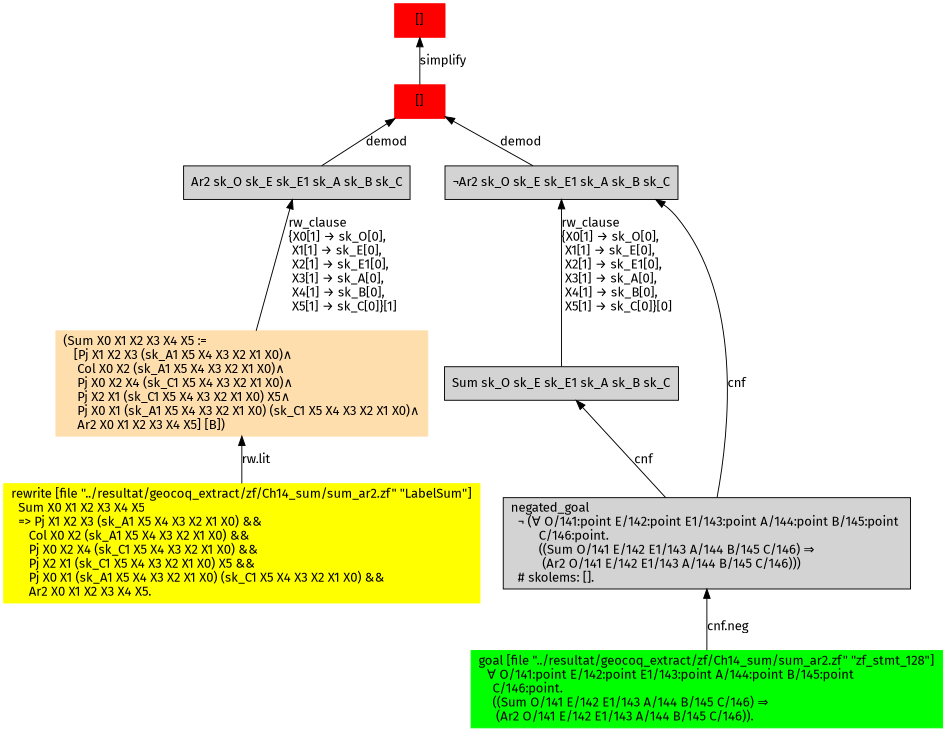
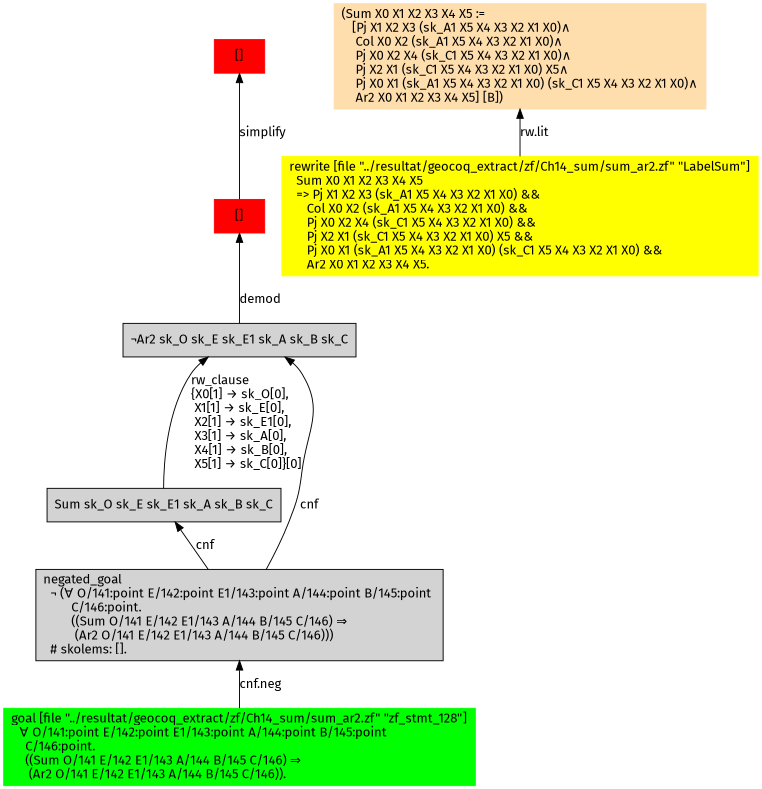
  digraph {
    fontname="Fira Sans"
    node [fontname="Fira Sans" shape=box style=filled]
    edge [dir=back fontname="Fira Sans"]
    n1 [color=red label="[]"]
    n2 [color=red label="[]"]
-   n3 [label="Ar2 sk_O sk_E sk_E1 sk_A sk_B sk_C\l"]
    n4 [label="¬Ar2 sk_O sk_E sk_E1 sk_A sk_B sk_C\l"]
    n5 [color=navajowhite label="(Sum X0 X1 X2 X3 X4 X5 :=\l   [Pj X1 X2 X3 (sk_A1 X5 X4 X3 X2 X1 X0)∧\l    Col X0 X2 (sk_A1 X5 X4 X3 X2 X1 X0)∧\l    Pj X0 X2 X4 (sk_C1 X5 X4 X3 X2 X1 X0)∧\l    Pj X2 X1 (sk_C1 X5 X4 X3 X2 X1 X0) X5∧\l    Pj X0 X1 (sk_A1 X5 X4 X3 X2 X1 X0) (sk_C1 X5 X4 X3 X2 X1 X0)∧\l    Ar2 X0 X1 X2 X3 X4 X5] [B])\l"]
    n6 [label="Sum sk_O sk_E sk_E1 sk_A sk_B sk_C\l"]
    n7 [label="negated_goal\l  ¬ (∀ O/141:point E/142:point E1/143:point A/144:point B/145:point \l        C/146:point.\l        ((Sum O/141 E/142 E1/143 A/144 B/145 C/146) ⇒\l         (Ar2 O/141 E/142 E1/143 A/144 B/145 C/146)))\l  # skolems: [].\l"]
    n8 [color=yellow label="rewrite [file \"../resultat/geocoq_extract/zf/Ch14_sum/sum_ar2.zf\" \"LabelSum\"]\l  Sum X0 X1 X2 X3 X4 X5\l  =\> Pj X1 X2 X3 (sk_A1 X5 X4 X3 X2 X1 X0) && \l     Col X0 X2 (sk_A1 X5 X4 X3 X2 X1 X0) && \l     Pj X0 X2 X4 (sk_C1 X5 X4 X3 X2 X1 X0) && \l     Pj X2 X1 (sk_C1 X5 X4 X3 X2 X1 X0) X5 && \l     Pj X0 X1 (sk_A1 X5 X4 X3 X2 X1 X0) (sk_C1 X5 X4 X3 X2 X1 X0) && \l     Ar2 X0 X1 X2 X3 X4 X5.\l"]
    n9 [color=green label="goal [file \"../resultat/geocoq_extract/zf/Ch14_sum/sum_ar2.zf\" \"zf_stmt_128\"]\l  ∀ O/141:point E/142:point E1/143:point A/144:point B/145:point \l    C/146:point.\l    ((Sum O/141 E/142 E1/143 A/144 B/145 C/146) ⇒\l     (Ar2 O/141 E/142 E1/143 A/144 B/145 C/146)).\l"]
    n1 -> n2 [label=simplify]
-   n2 -> n3 [label=demod]
    n2 -> n4 [label=demod]
-   n3 -> n5 [label="rw_clause\l\{X0[1] → sk_O[0], \l X1[1] → sk_E[0], \l X2[1] → sk_E1[0], \l X3[1] → sk_A[0], \l X4[1] → sk_B[0], \l X5[1] → sk_C[0]\}[1]\l"]
    n4 -> n6 [label="rw_clause\l\{X0[1] → sk_O[0], \l X1[1] → sk_E[0], \l X2[1] → sk_E1[0], \l X3[1] → sk_A[0], \l X4[1] → sk_B[0], \l X5[1] → sk_C[0]\}[0]\l"]
    n4 -> n7 [label=cnf]
    n5 -> n8 [label="rw.lit"]
    n6 -> n7 [label=cnf]
    n7 -> n9 [label="cnf.neg"]
  }
